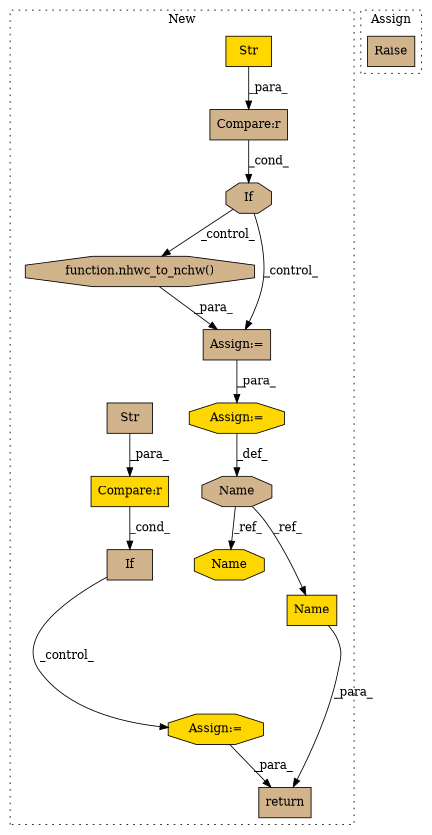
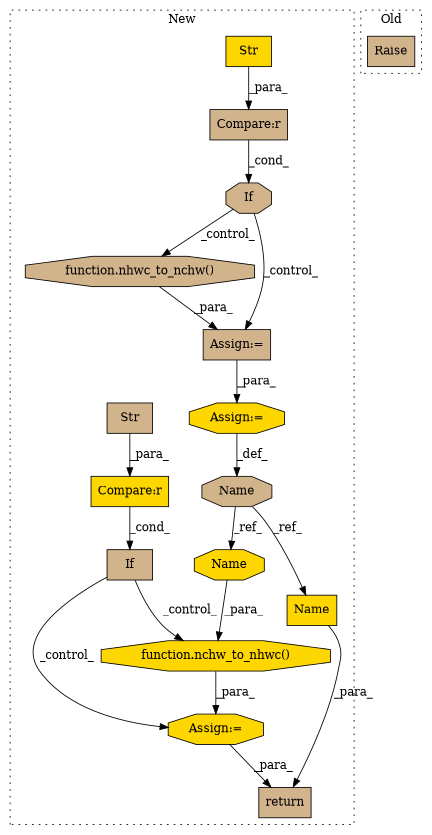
  digraph {
    node [a=68 fillcolor=tan l=3 shape=box style=filled]
    n1 [a=75 l="13,1" label="function.nhwc_to_nchw()" s="10439,10457" shape=octagon]
    n2 [a=96 label=If s=10389 shape=octagon]
    n3 [a=40 l=25 label="Compare:r" s=10392]
    n4 [a=66 fillcolor=gold l=5 label=Str s=10412]
    n5 [fillcolor=gold label="Assign:=" s=10619 shape=octagon]
    n6 [a=96 label=If s=10574]
    n7 [a=40 fillcolor=gold l=25 label="Compare:r" s=10577]
    n8 [a=66 l=5 label=Str s=10597]
    n9 [label="Assign:=" s=10436]
+   n10 [a=75 fillcolor=gold l="13,1" label="function.nchw_to_nhwc()" s="10622,10638" shape=octagon]
    n11 [fillcolor=gold label="Assign:=" s=10470 shape=octagon]
    n12 [a=93 l=7 label=return s=10649]
    n13 [a=87 label=Name s=10467 shape=octagon]
    n14 [a=87 fillcolor=gold label=Name s=10635 shape=octagon]
    n15 [a=87 fillcolor=gold label=Name s=10656]
    n16 [a=91 l=6 label=Raise s=9079]
    subgraph cluster_1 {
      label=New
      style=dotted
      n1
      n2
      n3
      n4
      n5
      n6
      n7
      n8
      n9
+     n10
      n11
      n12
      n13
      n14
      n15
    }
    subgraph cluster_2 {
-     label=Assign
+     label=Old
      style=dotted
      n16
    }
    n1 -> n9 [label=_para_]
    n2 -> n1 [label=_control_]
    n2 -> n9 [label=_control_]
    n3 -> n2 [label=_cond_]
    n4 -> n3 [label=_para_]
    n5 -> n12 [label=_para_]
    n6 -> n5 [label=_control_]
+   n6 -> n10 [label=_control_]
    n7 -> n6 [label=_cond_]
    n8 -> n7 [label=_para_]
    n9 -> n11 [label=_para_]
+   n10 -> n5 [label=_para_]
    n11 -> n13 [label=_def_]
    n13 -> n14 [label=_ref_]
    n13 -> n15 [label=_ref_]
+   n14 -> n10 [label=_para_]
    n15 -> n12 [label=_para_]
  }
